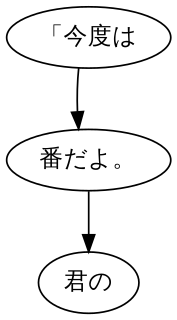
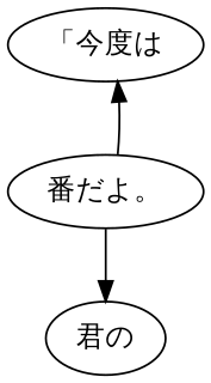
  digraph {
    n1 [label="「今度は"]
    n2 [label="番だよ。"]
    n3 [label="君の"]
-   n1 -> n2
+   n2 -> n1
    n2 -> n3
  }
